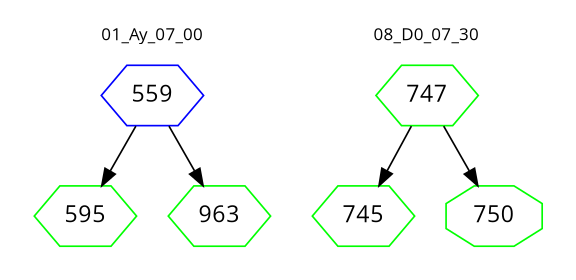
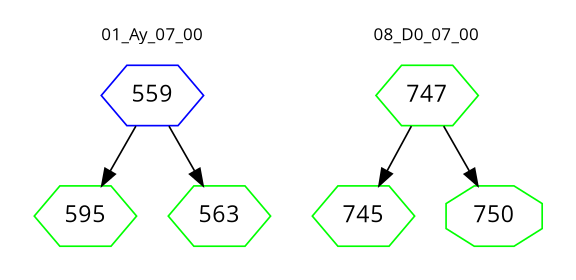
  digraph {
    fontname="Open Sans"
    node [color=green fontname="Open Sans" shape=hexagon]
    edge [color=black fontname="Open Sans"]
    n1 [color=blue label=559]
    n2 [label=595]
-   n3 [label=963]
+   n3 [label=563]
    n4 [label=747]
    n5 [label=745]
    n6 [label=750 shape=octagon]
    subgraph cluster_1 {
      color=white
      fontsize=10
      label="01_Ay_07_00"
      n1
      n2
      n3
    }
    subgraph cluster_2 {
      color=white
      fontsize=10
-     label="08_D0_07_30"
+     label="08_D0_07_00"
      n4
      n5
      n6
    }
    n1 -> n2
    n1 -> n3
    n4 -> n5
    n4 -> n6
  }
